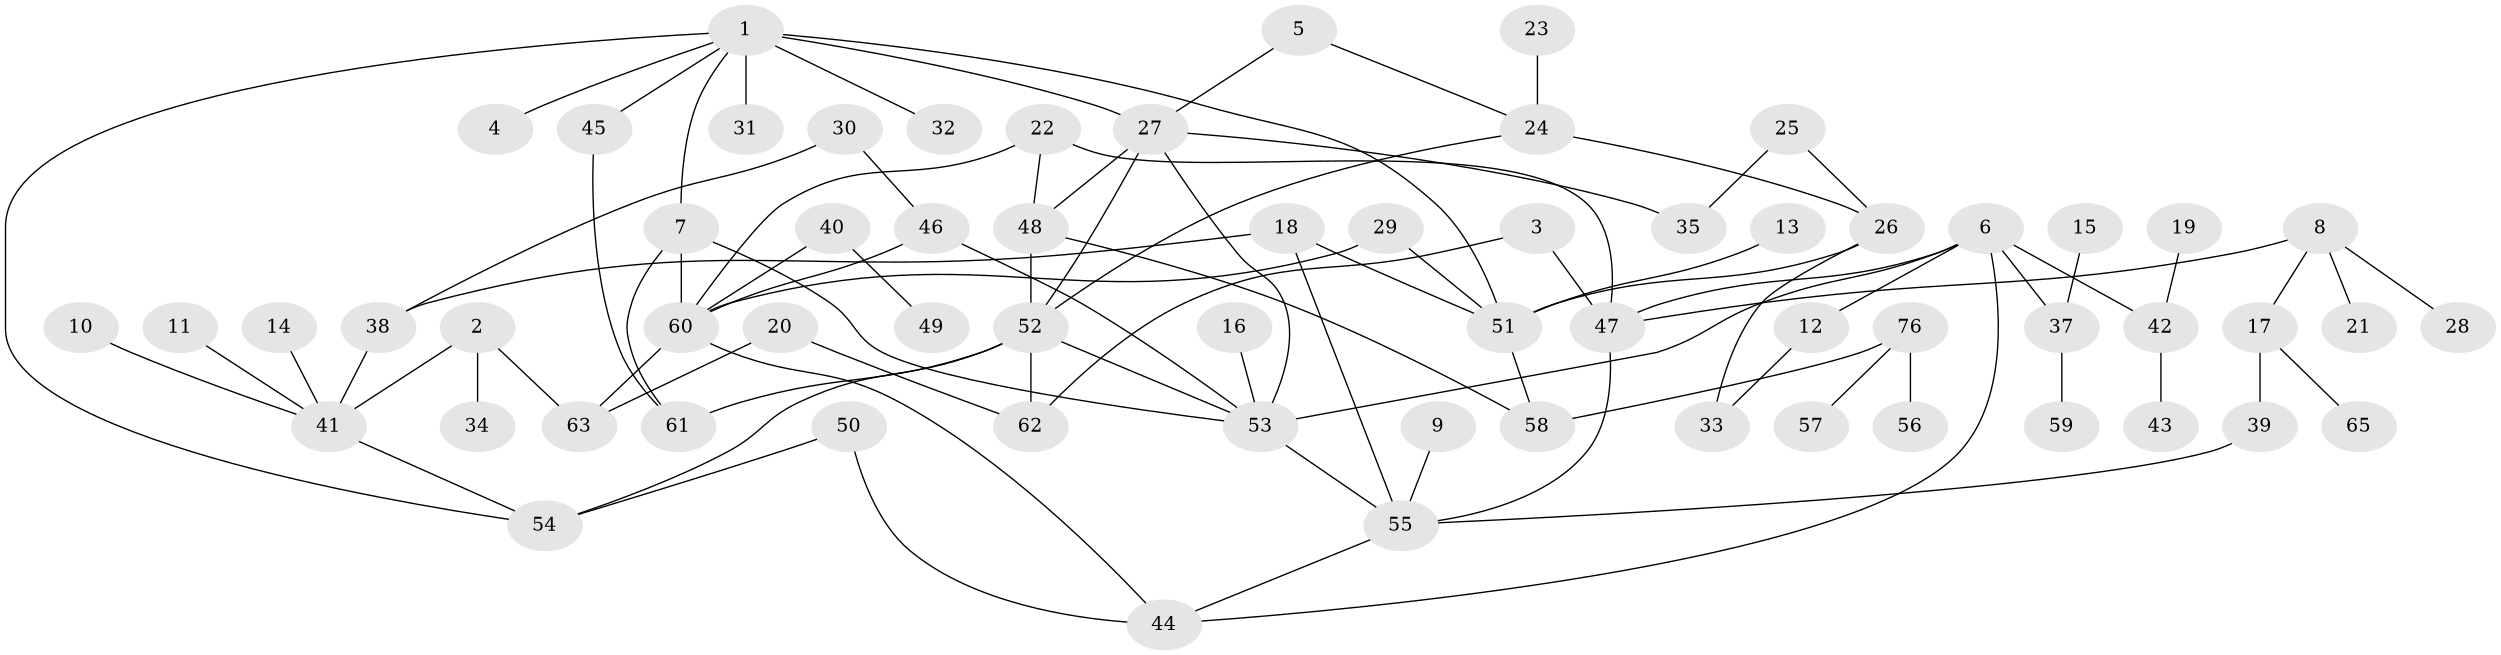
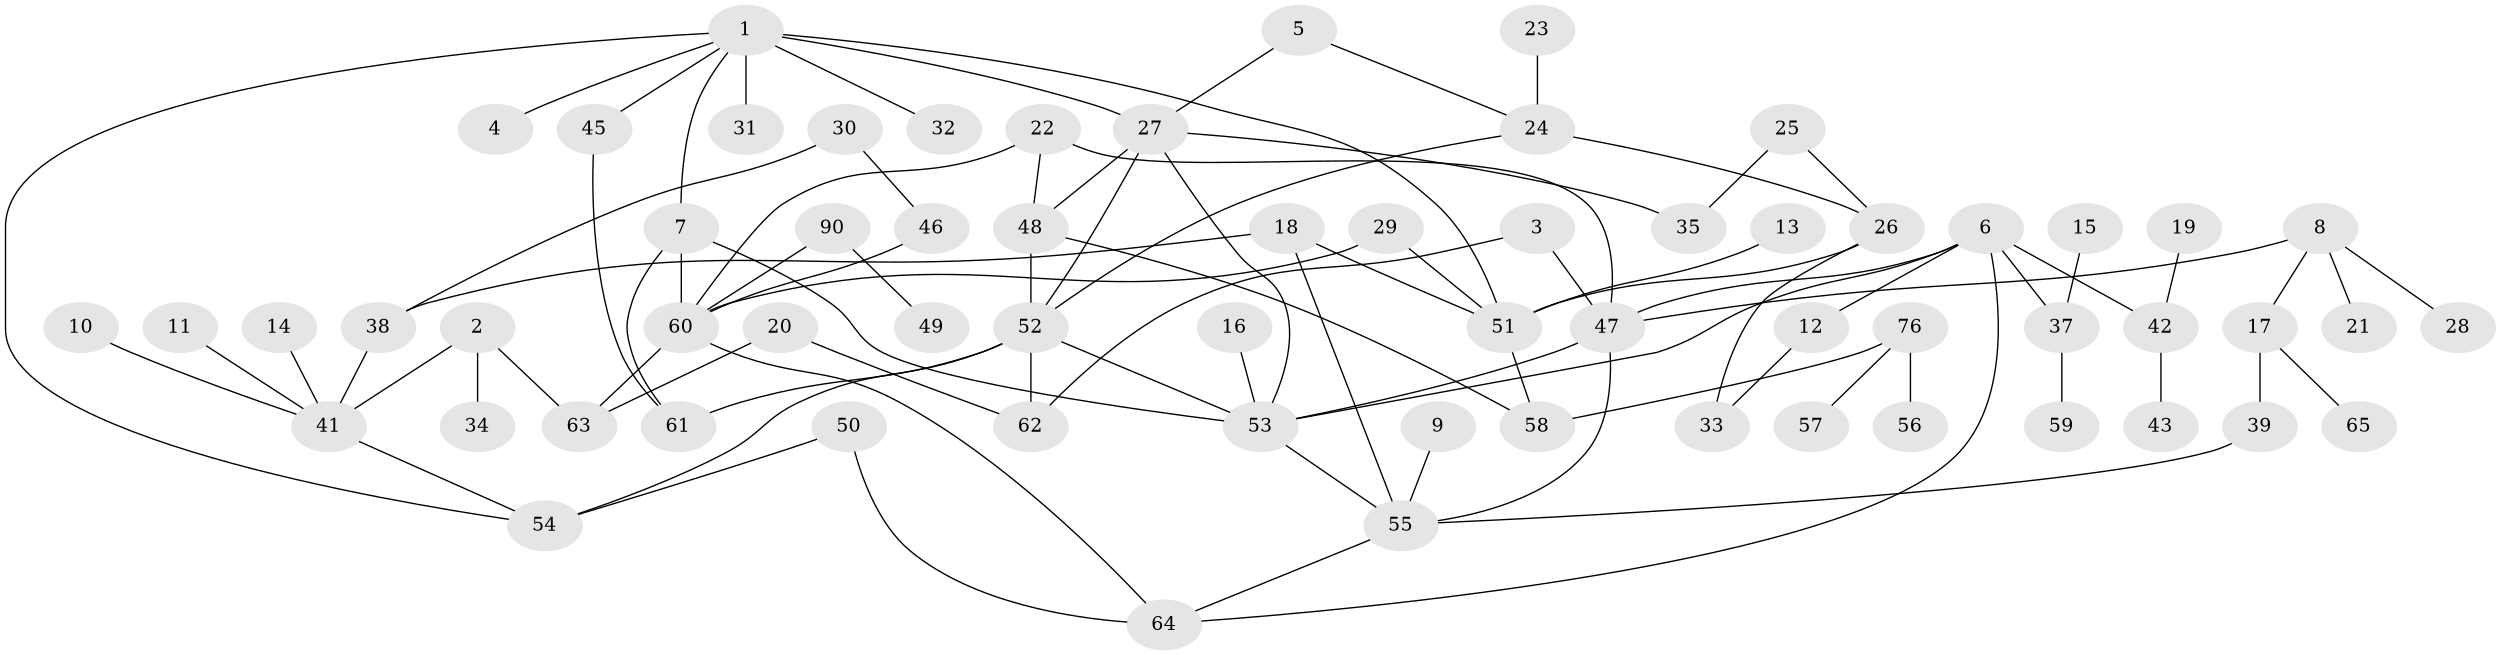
  graph {
    node [color=gray90 style=filled]
    edge [weight=1.0]
    1
    4
    7
    27
    31
    32
    45
    51
    54
    53
    60
    61
    48
    52
    35
    58
    2
    34
    41
    63
    3
    47
    62
    55
    5
    24
    26
    6
    12
    37
    42
-   64 [label=44]
+   64
    33
    59
    43
    8
    17
    21
    28
    39
    65
    9
    10
    11
    13
    14
    15
    16
    18
    38
    19
    20
    22
    23
    25
    29
    30
    46
    n59 [label=76]
    56
    57
-   40
+   40 [label=90]
    49
    50
    1 -- 4
    1 -- 7
    1 -- 27
    1 -- 31 [weight=2.0]
    1 -- 32
    1 -- 45
    1 -- 51
    1 -- 54
    7 -- 53
    7 -- 60
    7 -- 61
    27 -- 53
    27 -- 48
    27 -- 52
    27 -- 35
    45 -- 61
    51 -- 58
    53 -- 55
    60 -- 63
    60 -- 64
    48 -- 52
    48 -- 58
    52 -- 54
    52 -- 53
    52 -- 61
    52 -- 62
    2 -- 34
    2 -- 41
    2 -- 63
    41 -- 54
    3 -- 47
    3 -- 62
-   46 -- 53
+   47 -- 53
    47 -- 55
    55 -- 64
    5 -- 27
    5 -- 24
    24 -- 52
    24 -- 26
    26 -- 51
    26 -- 33
    6 -- 53
    6 -- 47
    6 -- 12
    6 -- 37
    6 -- 42
    6 -- 64
    12 -- 33
    37 -- 59
    42 -- 43
    8 -- 47
    8 -- 17
    8 -- 21
    8 -- 28
    17 -- 39
    17 -- 65
    39 -- 55
    9 -- 55
    10 -- 41
    11 -- 41
    13 -- 51
    14 -- 41
    15 -- 37
    16 -- 53
    18 -- 51
    18 -- 55
    18 -- 38
    38 -- 41
    19 -- 42
    20 -- 63
    20 -- 62
    22 -- 60
    22 -- 48
    22 -- 47
    23 -- 24
    25 -- 35
    25 -- 26
    29 -- 51
    29 -- 60
    30 -- 38
    30 -- 46
    46 -- 60
    n59 -- 58
    n59 -- 56
    n59 -- 57
    40 -- 60
    40 -- 49
    50 -- 54
    50 -- 64
  }
